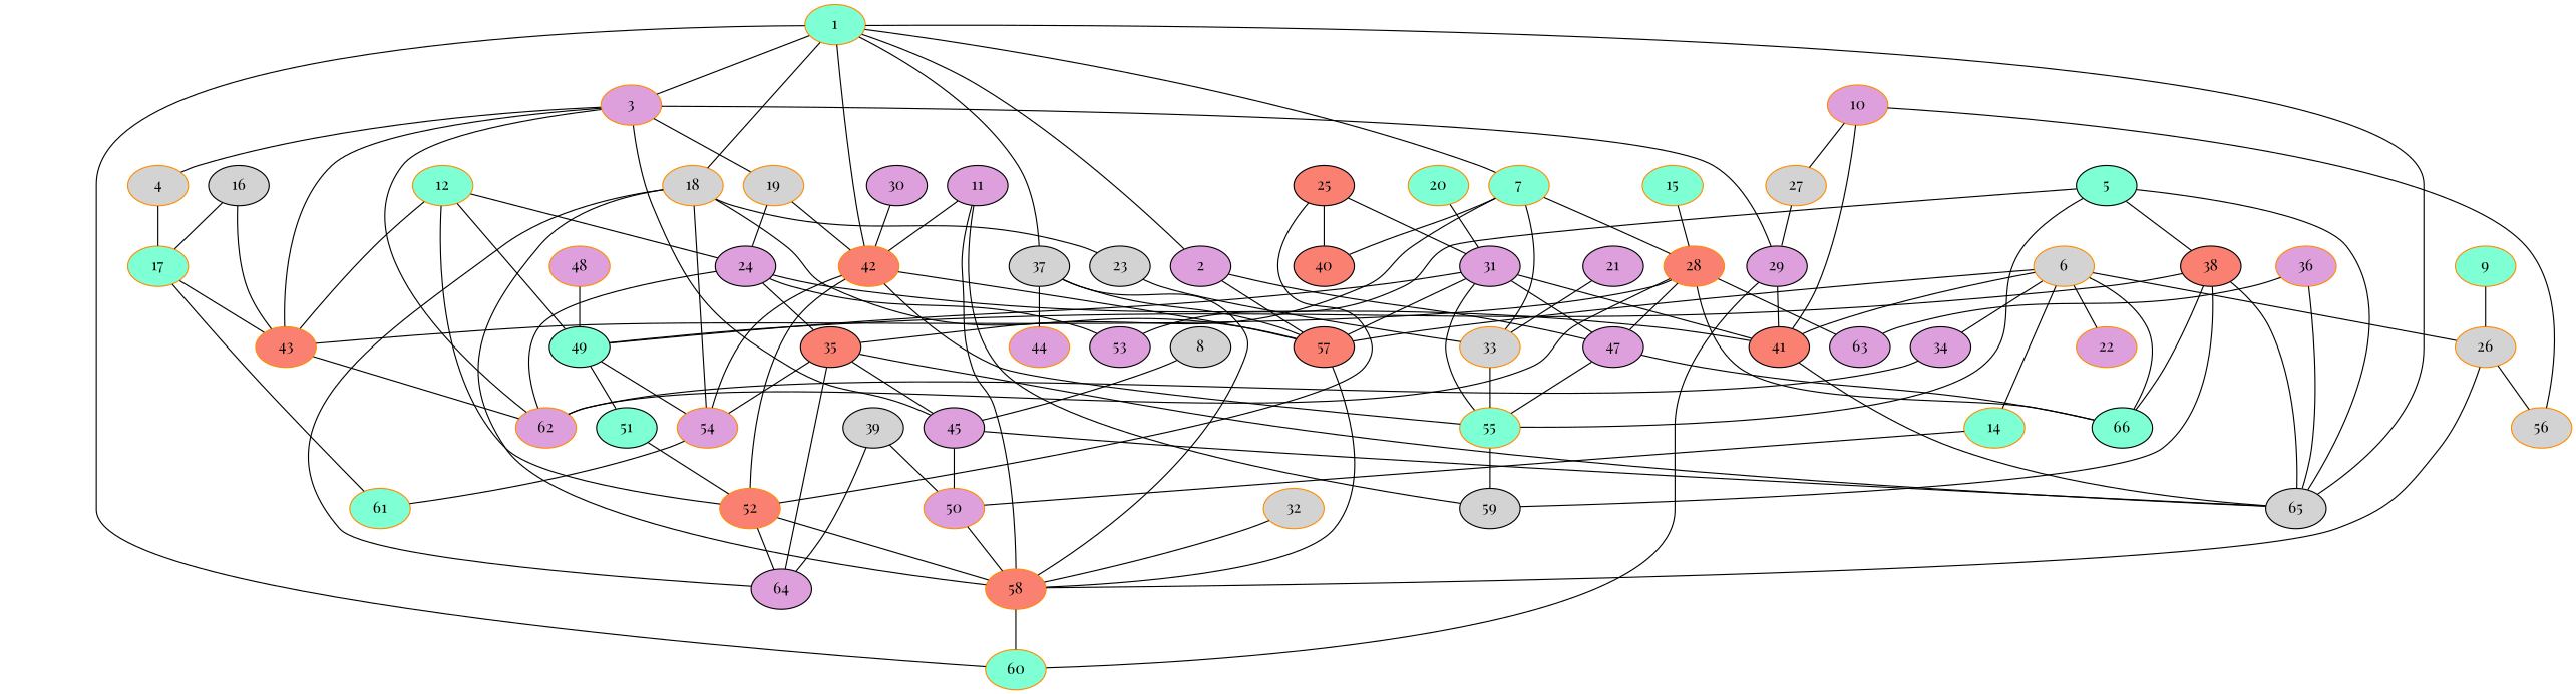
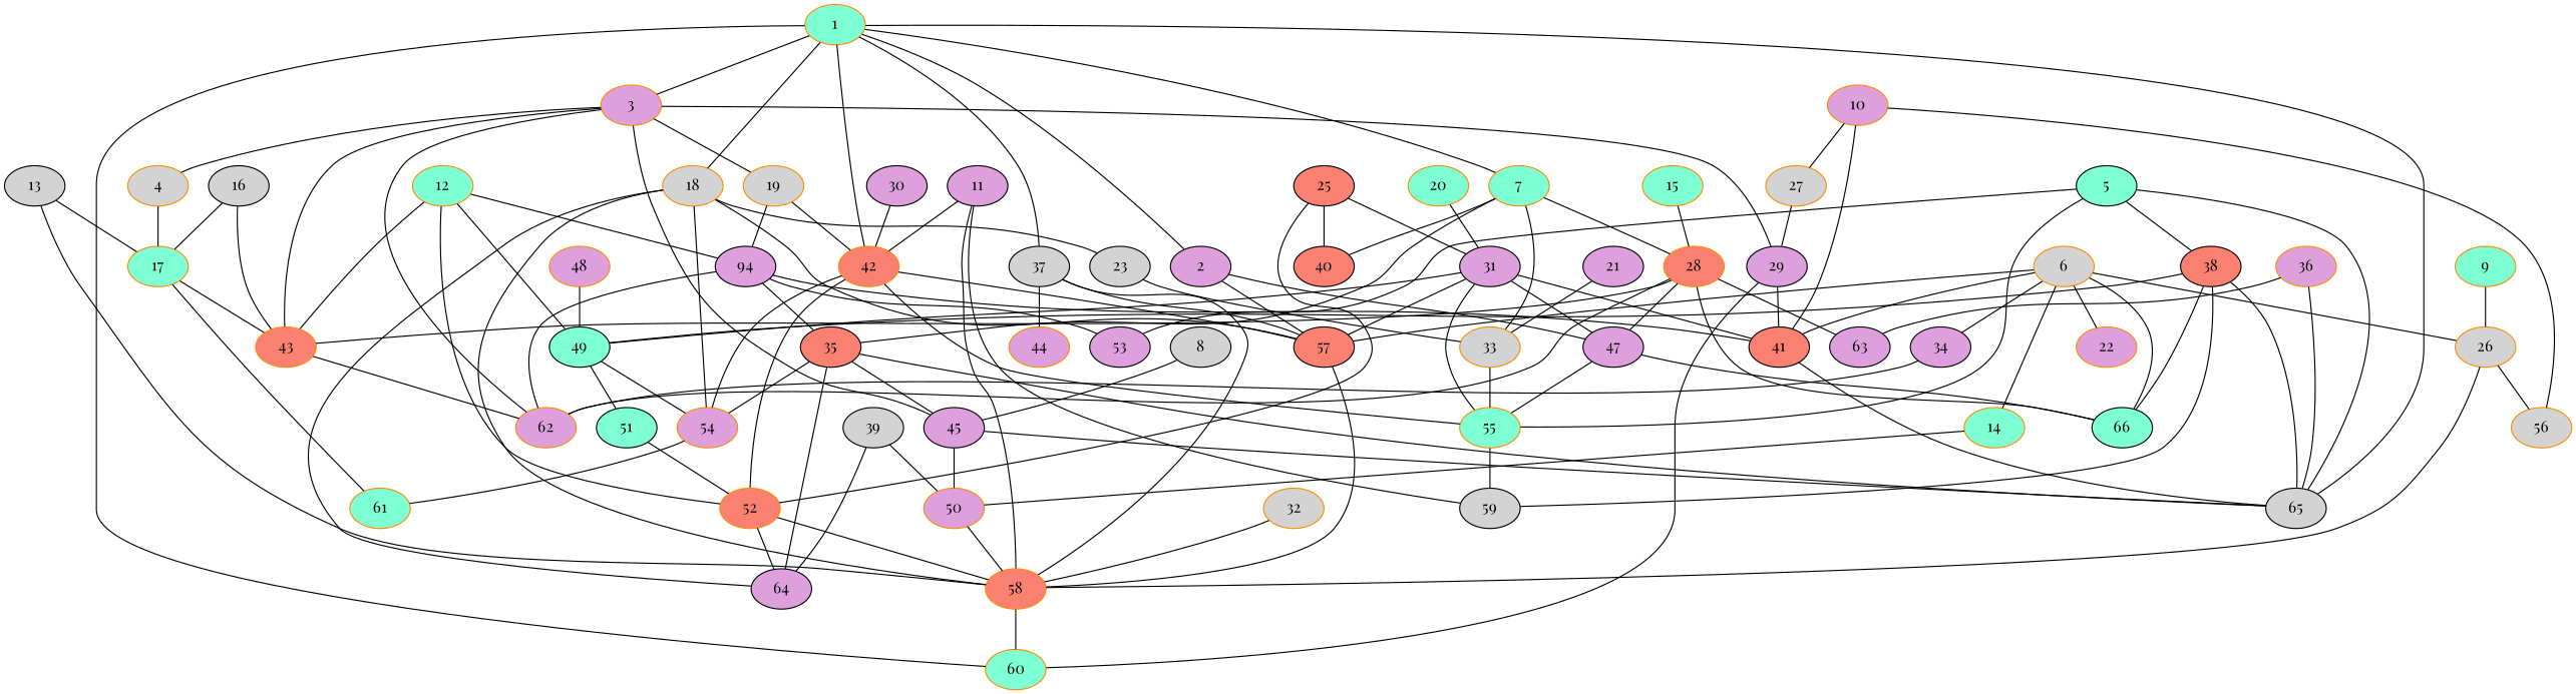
  graph {
    fontname="Playfair Display"
    node [color=darkorange fillcolor=plum fontname="Playfair Display" style=filled]
    edge [fontname="Playfair Display" weight=1.0]
    1 [fillcolor=aquamarine]
    2 [color=black]
    3
    7 [fillcolor=aquamarine]
    18 [fillcolor=lightgrey]
    37 [color=black fillcolor=lightgrey]
    42 [fillcolor=salmon]
    60 [fillcolor=aquamarine]
    65 [color=black fillcolor=lightgrey]
    47 [color=black]
    57 [color=black fillcolor=salmon]
    4 [fillcolor=lightgrey]
    19 [fillcolor=lightgrey]
    29 [color=black]
    43 [fillcolor=salmon]
    45 [color=black]
    62
    28 [fillcolor=salmon]
    33 [fillcolor=lightgrey]
    35 [color=black fillcolor=salmon]
    40 [color=black fillcolor=salmon]
    58 [fillcolor=salmon]
    23 [color=black fillcolor=lightgrey]
    54
    64 [color=black]
    44
    55 [fillcolor=aquamarine]
    52 [fillcolor=salmon]
    66 [color=black fillcolor=aquamarine]
    17 [fillcolor=aquamarine]
-   24 [color=black]
+   24 [color=black label=94]
    41 [color=black fillcolor=salmon]
    50
    61 [fillcolor=aquamarine]
    5 [color=black fillcolor=aquamarine]
    38 [color=black fillcolor=salmon]
    53 [color=black]
    59 [color=black fillcolor=lightgrey]
    49 [color=black fillcolor=aquamarine]
    6 [fillcolor=lightgrey]
    14 [fillcolor=aquamarine]
    22
    26 [fillcolor=lightgrey]
    34 [color=black]
    56 [fillcolor=lightgrey]
    63 [color=black]
    8 [color=black fillcolor=lightgrey]
    9 [fillcolor=aquamarine]
    10
    27 [fillcolor=lightgrey]
    11 [color=black]
    12 [fillcolor=aquamarine]
    51 [color=black fillcolor=aquamarine]
+   13 [color=black fillcolor=lightgrey]
    15 [fillcolor=aquamarine]
    16 [color=black fillcolor=lightgrey]
    20 [fillcolor=aquamarine]
    31 [color=black]
    21 [color=black]
    25 [color=black fillcolor=salmon]
    30 [color=black]
    32 [fillcolor=lightgrey]
    36
    39 [color=black fillcolor=lightgrey]
    48
    1 -- 2
    1 -- 3
    1 -- 7
    1 -- 18 [weight=2.0]
    1 -- 37
    1 -- 42
    1 -- 60
    1 -- 65
    2 -- 47
    2 -- 57
    3 -- 4
    3 -- 19
    3 -- 29
    3 -- 43
    3 -- 45
    3 -- 62
    7 -- 28
    7 -- 33
    7 -- 35
    7 -- 40
    18 -- 57
    18 -- 58
    18 -- 23
    18 -- 54
    18 -- 64
    37 -- 57
    37 -- 58
    37 -- 44
    42 -- 57
    42 -- 54
    42 -- 55
    42 -- 52
    47 -- 55
    47 -- 66
    57 -- 58
    4 -- 17
    19 -- 42
    19 -- 24
    29 -- 60
    29 -- 41
    43 -- 62
    45 -- 65
    45 -- 50
    28 -- 47
    28 -- 43
    28 -- 62
    28 -- 66
    28 -- 63
    33 -- 55
    35 -- 65
    35 -- 45
    35 -- 54
    35 -- 64
    58 -- 60
    23 -- 33
    54 -- 61
    55 -- 59
    52 -- 58
    52 -- 64
    17 -- 43
    17 -- 61
    24 -- 62
    24 -- 35
    24 -- 41
    24 -- 53
    41 -- 65
    50 -- 58
    5 -- 65
    5 -- 55
    5 -- 38
    5 -- 53
    38 -- 65
    38 -- 66
    38 -- 59
    38 -- 49
    49 -- 54
    49 -- 51
    6 -- 57
    6 -- 66
    6 -- 41
    6 -- 14
    6 -- 22
    6 -- 26
    6 -- 34
    14 -- 50
    26 -- 58
    26 -- 56
    34 -- 62
    8 -- 45
    9 -- 26
    10 -- 41
    10 -- 56
    10 -- 27
    27 -- 29
    11 -- 42
    11 -- 58
    11 -- 59
    12 -- 43
    12 -- 52
    12 -- 24
    12 -- 49
    51 -- 52
+   13 -- 58
+   13 -- 17
    15 -- 28
    16 -- 43
    16 -- 17
    20 -- 31
    31 -- 47 [weight=2.0]
    31 -- 57
    31 -- 55
    31 -- 41
    31 -- 49 [weight=2.0]
    21 -- 33
    25 -- 40
    25 -- 52
    25 -- 31
    30 -- 42
    32 -- 58
    36 -- 65
    36 -- 63
    39 -- 64
    39 -- 50
    48 -- 49
  }
